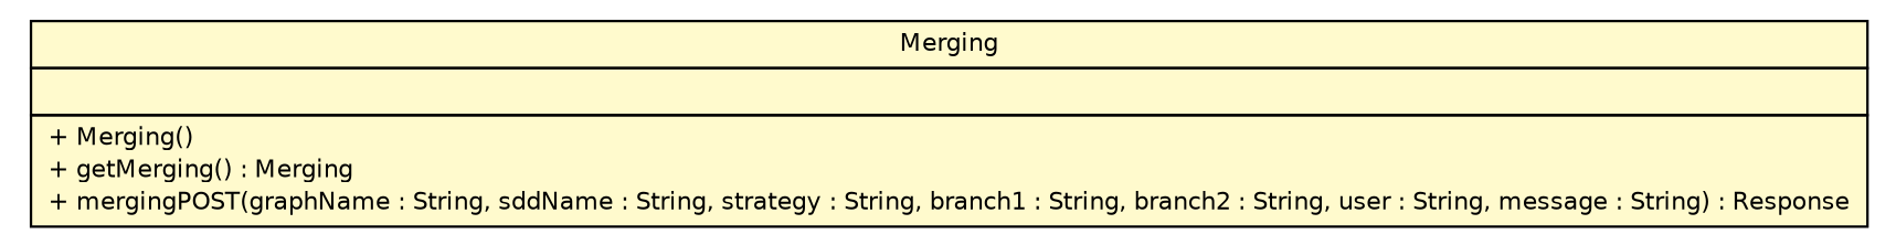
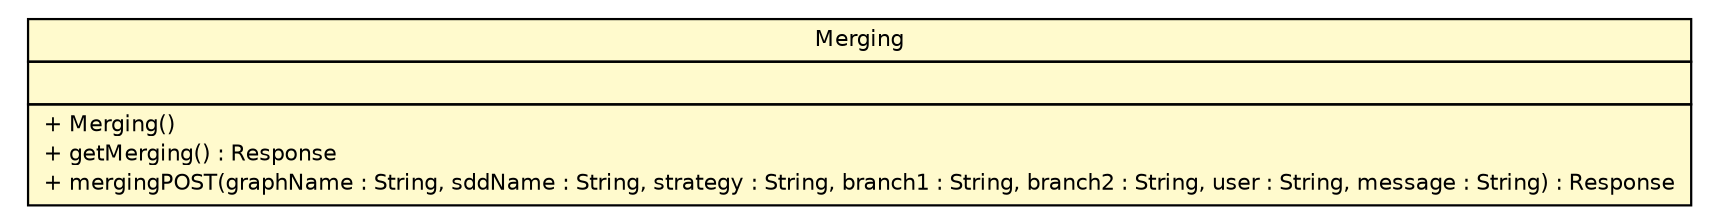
  digraph {
    nodesep=0.25
    ranksep=0.5
-   n1 [fontcolor=black fontname=Helvetica fontsize=10.0 label=<<table title="de.tud.plt.r43ples.webservice.Merging" border="0" cellborder="1" cellspacing="0" cellpadding="2" port="p" bgcolor="lemonChiffon" href="./Merging.html"> 		<tr><td><table border="0" cellspacing="0" cellpadding="1"> <tr><td align="center" balign="center"> Merging </td></tr> 		</table></td></tr> 		<tr><td><table border="0" cellspacing="0" cellpadding="1"> <tr><td align="left" balign="left">  </td></tr> 		</table></td></tr> 		<tr><td><table border="0" cellspacing="0" cellpadding="1"> <tr><td align="left" balign="left"> + Merging() </td></tr> <tr><td align="left" balign="left"> + getMerging() : Merging </td></tr> <tr><td align="left" balign="left"> + mergingPOST(graphName : String, sddName : String, strategy : String, branch1 : String, branch2 : String, user : String, message : String) : Response </td></tr> 		</table></td></tr> 		</table>> shape=plaintext]
+   n1 [fontcolor=black fontname=Helvetica fontsize=10.0 label=<<table title="de.tud.plt.r43ples.webservice.Merging" border="0" cellborder="1" cellspacing="0" cellpadding="2" port="p" bgcolor="lemonChiffon" href="./Merging.html"> 		<tr><td><table border="0" cellspacing="0" cellpadding="1"> <tr><td align="center" balign="center"> Merging </td></tr> 		</table></td></tr> 		<tr><td><table border="0" cellspacing="0" cellpadding="1"> <tr><td align="left" balign="left">  </td></tr> 		</table></td></tr> 		<tr><td><table border="0" cellspacing="0" cellpadding="1"> <tr><td align="left" balign="left"> + Merging() </td></tr> <tr><td align="left" balign="left"> + getMerging() : Response </td></tr> <tr><td align="left" balign="left"> + mergingPOST(graphName : String, sddName : String, strategy : String, branch1 : String, branch2 : String, user : String, message : String) : Response </td></tr> 		</table></td></tr> 		</table>> shape=plaintext]
  }
